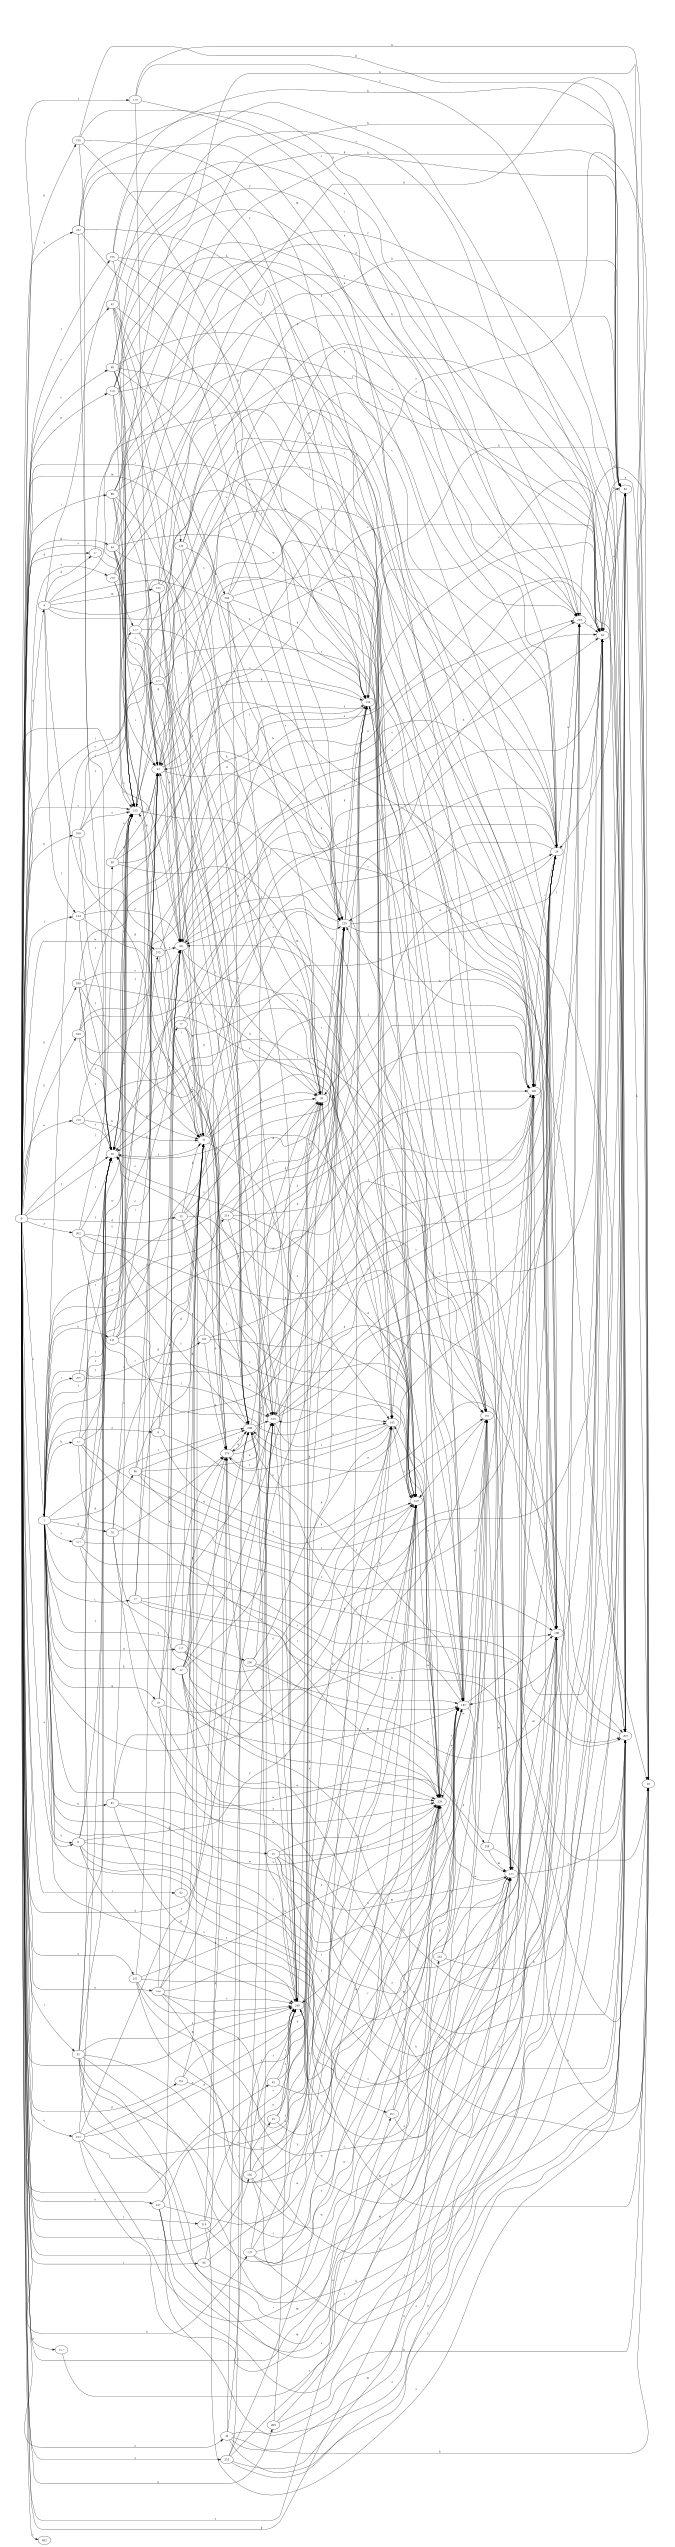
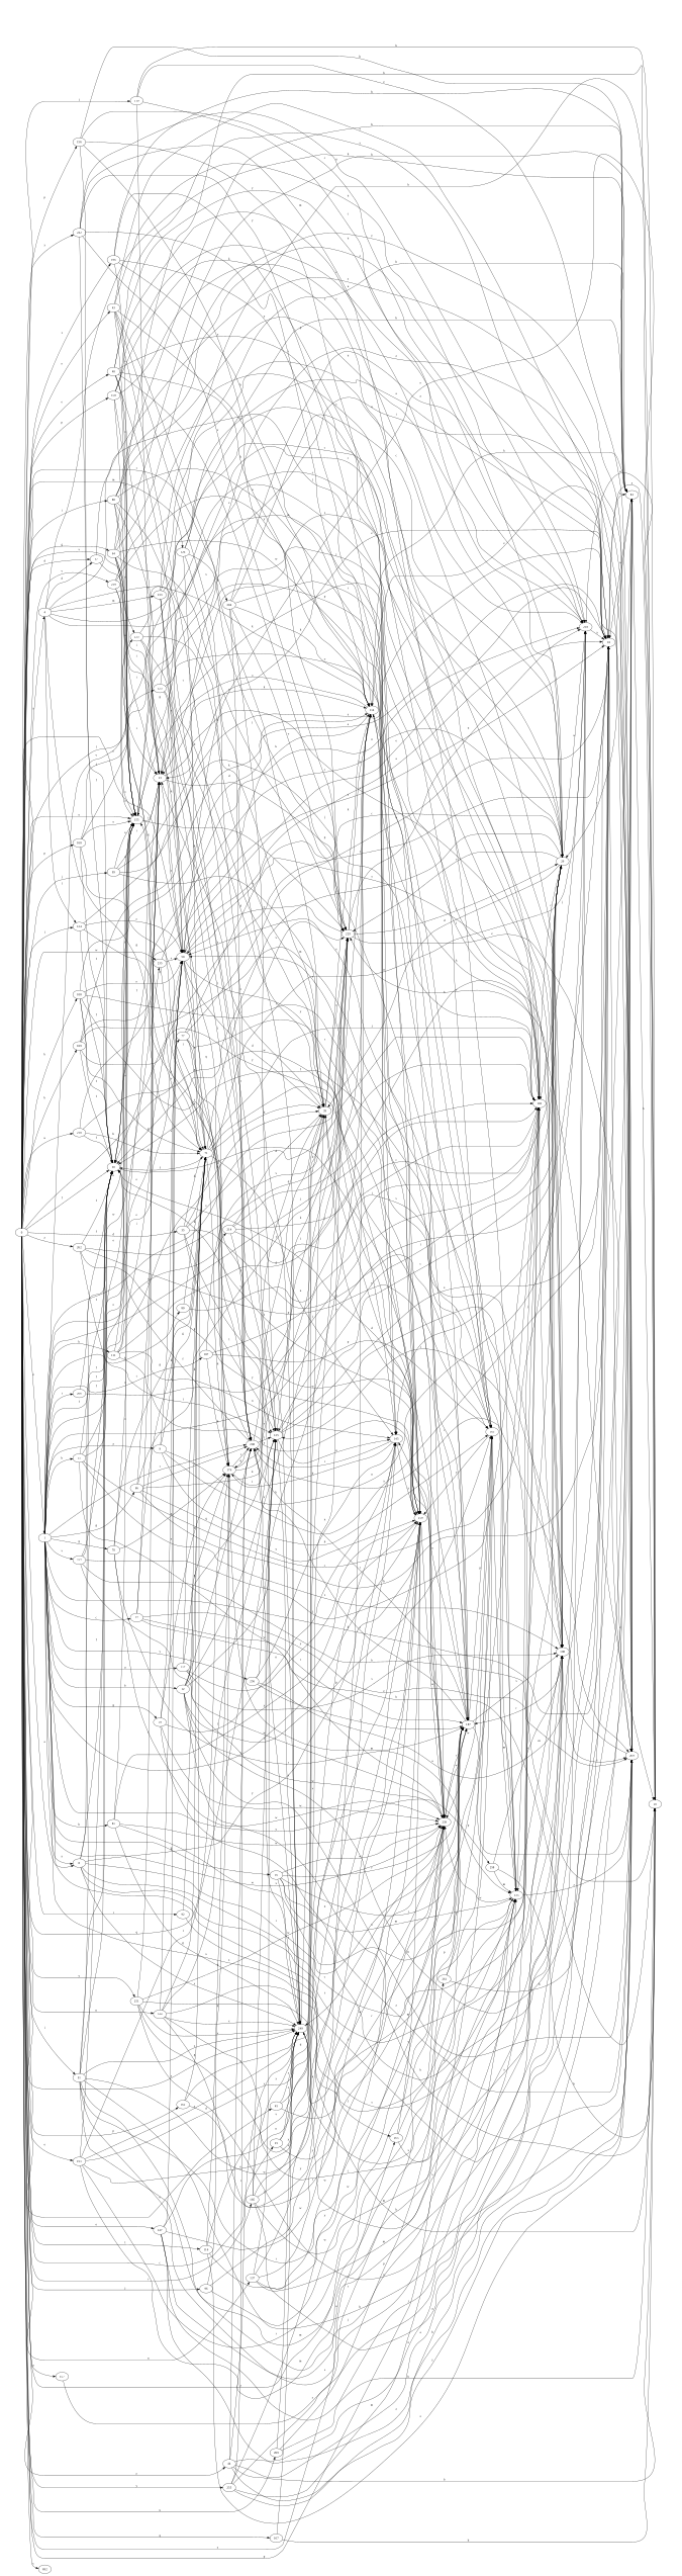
  strict digraph {
    fontname="Liberation Serif"
    rankdir=LR
    node [fontname="Liberation Serif"]
    edge [fontname="Liberation Serif"]
    0
    1
    4
    8
    25
    35
    37
    40
    43
    44
    45
    50
    60
    64
    77
    88
    91
    92
    96
    99
    108
    109
    116
    119
    123
    124
    126
    137
    144
    147
    151
    155
    156
    157
    158
    160
    162
    165
+   167
    176
    185
    n42 [label=692]
    196
    204
    209
    210
    219
    223
    235
    242
    249
    251
    255
    261
    262
    265
    9
    10
    11
    12
    16
    27
    66
    69
    70
+   80
    81
    82
    103
    111
    206
    207
    208
    214
    217
    227
    229
    239
    256
    258
    259
    269
    39
    71
    133
    135
    198
    29
    187
    218
    125
    114
    20
    93
    145
    0 -> 1 [label=a]
    0 -> 4 [label=a]
    0 -> 8 [label=a]
    0 -> 25 [label=c]
    0 -> 35 [label=d]
    0 -> 37 [label=d]
    0 -> 40 [label=e]
    0 -> 43 [label=e]
    0 -> 44 [label=e]
    0 -> 45 [label=e]
    0 -> 50 [label=e]
    0 -> 60 [label=f]
    0 -> 64 [label=g]
    0 -> 77 [label=h]
    0 -> 88 [label=i]
    0 -> 91 [label=i]
    0 -> 92 [label=i]
    0 -> 96 [label=j]
-   262 -> 99 [label=j]
+   0 -> 99 [label=j]
    0 -> 108 [label=k]
    0 -> 109 [label=k]
    0 -> 116 [label=l]
    0 -> 119 [label=l]
    0 -> 123 [label=l]
    0 -> 124 [label=l]
    0 -> 126 [label=m]
    0 -> 137 [label=n]
    0 -> 144 [label=n]
    0 -> 147 [label=o]
    0 -> 151 [label=o]
    0 -> 155 [label=o]
    0 -> 156 [label=p]
    0 -> 157 [label=p]
    0 -> 158 [label=p]
    0 -> 160 [label=p]
    0 -> 162 [label=p]
    0 -> 165 [label=p]
+   0 -> 167 [label=q]
    0 -> 176 [label=q]
    0 -> 185 [label=r]
    0 -> n42 [label=s]
    0 -> 196 [label=s]
    0 -> 204 [label=t]
    0 -> 209 [label=u]
    0 -> 210 [label=u]
    0 -> 219 [label=v]
    0 -> 223 [label=v]
    0 -> 235 [label=w]
    0 -> 242 [label=x]
    0 -> 249 [label=x]
    0 -> 251 [label=y]
    0 -> 255 [label=y]
    0 -> 261 [label=z]
    0 -> 262 [label=z]
    0 -> 265 [label=z]
    1 -> 8 [label=a]
    1 -> 60 [label=f]
    1 -> 223 [label=v]
    1 -> 235 [label=w]
    1 -> 265 [label=z]
    1 -> 9 [label=a]
    1 -> 10 [label=a]
    1 -> 11 [label=b]
    1 -> 12 [label=b]
    1 -> 16 [label=b]
    1 -> 27 [label=c]
    1 -> 66 [label=g]
    1 -> 69 [label=g]
    1 -> 70 [label=g]
+   1 -> 80 [label=h]
    1 -> 81 [label=h]
    1 -> 82 [label=h]
    1 -> 103 [label=j]
    1 -> 111 [label=k]
    1 -> 206 [label=t]
    1 -> 207 [label=t]
    1 -> 208 [label=t]
    1 -> 214 [label=u]
    1 -> 217 [label=u]
    1 -> 227 [label=v]
    1 -> 229 [label=v]
    1 -> 239 [label=w]
    1 -> 256 [label=y]
    1 -> 258 [label=y]
    1 -> 259 [label=y]
    1 -> 269 [label=z]
    4 -> 37 [label=d]
    4 -> 124 [label=l]
    4 -> 82 [label=h]
    4 -> 269 [label=z]
    4 -> 39 [label=d]
    4 -> 71 [label=g]
    4 -> 133 [label=m]
    4 -> 135 [label=m]
    4 -> 198 [label=s]
    8 -> 60 [label=f]
    8 -> 155 [label=o]
    8 -> 249 [label=x]
    8 -> 259 [label=y]
    8 -> 198 [label=s]
    8 -> 29 [label=c]
    8 -> 187 [label=r]
    25 -> 249 [label=x]
    25 -> 229 [label=v]
    25 -> 187 [label=r]
    35 -> 165 [label=p]
    35 -> 103 [label=j]
    35 -> 239 [label=w]
    35 -> 71 [label=g]
    35 -> 218 [label=u]
    35 -> 125 [label=l]
    37 -> 103 [label=j]
    37 -> 71 [label=g]
    40 -> 155 [label=o]
    40 -> 10 [label=a]
    40 -> 208 [label=t]
    40 -> 229 [label=v]
    40 -> 71 [label=g]
    40 -> 187 [label=r]
    40 -> 218 [label=u]
    40 -> 114 [label=k]
    43 -> 155 [label=o]
    43 -> 249 [label=x]
    43 -> 10 [label=a]
    43 -> 208 [label=t]
    43 -> 39 [label=d]
    43 -> 218 [label=u]
    43 -> 114 [label=k]
    44 -> 249 [label=x]
    44 -> 10 [label=a]
    44 -> 208 [label=t]
    44 -> 269 [label=z]
    44 -> 218 [label=u]
    44 -> 20 [label=b]
    45 -> 249 [label=x]
    45 -> 239 [label=w]
    45 -> 39 [label=d]
    50 -> 176 [label=q]
    50 -> 10 [label=a]
    50 -> 259 [label=y]
    50 -> 39 [label=d]
    50 -> 71 [label=g]
    50 -> 198 [label=s]
    50 -> 114 [label=k]
    60 -> 155 [label=o]
    60 -> 187 [label=r]
    64 -> 155 [label=o]
    64 -> 176 [label=q]
    64 -> 82 [label=h]
    64 -> 229 [label=v]
    64 -> 239 [label=w]
    64 -> 269 [label=z]
    64 -> 71 [label=g]
    64 -> 20 [label=b]
    64 -> 93 [label=i]
    77 -> 10 [label=a]
    77 -> 208 [label=t]
    77 -> 71 [label=g]
    77 -> 29 [label=c]
    77 -> 187 [label=r]
    88 -> 50 [label=e]
    88 -> 155 [label=o]
    88 -> 10 [label=a]
    88 -> 82 [label=h]
    88 -> 39 [label=d]
    88 -> 218 [label=u]
    88 -> 93 [label=i]
    88 -> 145 [label=n]
    91 -> 50 [label=e]
    91 -> 60 [label=f]
    91 -> 249 [label=x]
    91 -> 82 [label=h]
    91 -> 239 [label=w]
    91 -> 135 [label=m]
    91 -> 198 [label=s]
    91 -> 187 [label=r]
    91 -> 218 [label=u]
    91 -> 93 [label=i]
    92 -> 71 [label=g]
    92 -> 198 [label=s]
    96 -> 176 [label=q]
    96 -> 239 [label=w]
    96 -> 259 [label=y]
    99 -> 155 [label=o]
    99 -> 103 [label=j]
    99 -> 269 [label=z]
    99 -> 93 [label=i]
    99 -> 145 [label=n]
    108 -> 50 [label=e]
    108 -> 60 [label=f]
    108 -> 249 [label=x]
    108 -> 10 [label=a]
    108 -> 71 [label=g]
    108 -> 187 [label=r]
    109 -> 60 [label=f]
    109 -> 259 [label=y]
    109 -> 135 [label=m]
    109 -> 29 [label=c]
    109 -> 114 [label=k]
    116 -> 176 [label=q]
    116 -> 229 [label=v]
    116 -> 239 [label=w]
    116 -> 269 [label=z]
    119 -> 269 [label=z]
    119 -> 29 [label=c]
    119 -> 20 [label=b]
    119 -> 93 [label=i]
    123 -> 50 [label=e]
    123 -> 165 [label=p]
    123 -> 82 [label=h]
    123 -> 125 [label=l]
    124 -> 50 [label=e]
    124 -> 60 [label=f]
    124 -> 10 [label=a]
    124 -> 208 [label=t]
    126 -> 249 [label=x]
    126 -> 10 [label=a]
    126 -> 103 [label=j]
    126 -> 229 [label=v]
    126 -> 71 [label=g]
    137 -> 239 [label=w]
    137 -> 259 [label=y]
    137 -> 135 [label=m]
    137 -> 125 [label=l]
    137 -> 114 [label=k]
    144 -> 50 [label=e]
    144 -> 249 [label=x]
    144 -> 103 [label=j]
    144 -> 259 [label=y]
    144 -> 71 [label=g]
    144 -> 187 [label=r]
    144 -> 125 [label=l]
    147 -> 50 [label=e]
    147 -> 103 [label=j]
    147 -> 239 [label=w]
    147 -> 269 [label=z]
    147 -> 20 [label=b]
    147 -> 145 [label=n]
    151 -> 60 [label=f]
    151 -> 249 [label=x]
    151 -> 39 [label=d]
    151 -> 135 [label=m]
    151 -> 187 [label=r]
    151 -> 125 [label=l]
    151 -> 145 [label=n]
    155 -> 60 [label=f]
    155 -> 103 [label=j]
    155 -> 229 [label=v]
    155 -> 29 [label=c]
    155 -> 93 [label=i]
    156 -> 60 [label=f]
    156 -> 82 [label=h]
    156 -> 229 [label=v]
    156 -> 259 [label=y]
    156 -> 29 [label=c]
    157 -> 198 [label=s]
    158 -> 155 [label=o]
    158 -> 103 [label=j]
-   158 -> 135 [label=m]
    158 -> 198 [label=s]
    158 -> 29 [label=c]
    158 -> 218 [label=u]
    158 -> 93 [label=i]
    160 -> 60 [label=f]
    160 -> 155 [label=o]
    160 -> 198 [label=s]
    160 -> 29 [label=c]
    160 -> 125 [label=l]
    162 -> 249 [label=x]
    162 -> 259 [label=y]
    162 -> 71 [label=g]
    165 -> 50 [label=e]
    165 -> 60 [label=f]
    165 -> 239 [label=w]
    165 -> 259 [label=y]
    165 -> 135 [label=m]
+   167 -> 249 [label=x]
+   167 -> 20 [label=b]
    176 -> 208 [label=t]
    176 -> 39 [label=d]
    176 -> 135 [label=m]
    176 -> 125 [label=l]
    176 -> 114 [label=k]
    185 -> 249 [label=x]
    185 -> 10 [label=a]
    185 -> 259 [label=y]
    185 -> 135 [label=m]
    185 -> 125 [label=l]
    185 -> 145 [label=n]
    196 -> 155 [label=o]
    196 -> 165 [label=p]
    196 -> 82 [label=h]
    196 -> 259 [label=y]
    196 -> 114 [label=k]
    204 -> 10 [label=a]
    204 -> 208 [label=t]
    204 -> 229 [label=v]
    204 -> 29 [label=c]
    204 -> 187 [label=r]
    204 -> 125 [label=l]
    204 -> 114 [label=k]
    209 -> 165 [label=p]
    209 -> 249 [label=x]
    209 -> 103 [label=j]
    210 -> 60 [label=f]
    210 -> 10 [label=a]
    210 -> 239 [label=w]
    210 -> 71 [label=g]
    219 -> 155 [label=o]
    219 -> 259 [label=y]
    219 -> 198 [label=s]
    219 -> 93 [label=i]
    223 -> 249 [label=x]
    223 -> 39 [label=d]
    223 -> 114 [label=k]
    223 -> 93 [label=i]
    235 -> 50 [label=e]
    235 -> 176 [label=q]
    235 -> 218 [label=u]
    242 -> 60 [label=f]
    242 -> 229 [label=v]
    242 -> 259 [label=y]
    242 -> 135 [label=m]
    242 -> 218 [label=u]
    242 -> 114 [label=k]
    249 -> 39 [label=d]
    249 -> 135 [label=m]
    249 -> 198 [label=s]
    251 -> 249 [label=x]
    251 -> 239 [label=w]
    251 -> 269 [label=z]
    251 -> 29 [label=c]
    251 -> 20 [label=b]
    251 -> 93 [label=i]
    255 -> 82 [label=h]
    255 -> 208 [label=t]
    255 -> 259 [label=y]
    255 -> 135 [label=m]
    255 -> 187 [label=r]
    261 -> 165 [label=p]
    261 -> 82 [label=h]
    261 -> 187 [label=r]
    262 -> 60 [label=f]
    262 -> 165 [label=p]
    262 -> 103 [label=j]
    262 -> 259 [label=y]
    262 -> 125 [label=l]
    265 -> 165 [label=p]
    265 -> 10 [label=a]
    265 -> 259 [label=y]
    9 -> 50 [label=e]
    9 -> 165 [label=p]
+   9 -> 10 [label=a]
    9 -> 71 [label=g]
    9 -> 218 [label=u]
    10 -> 50 [label=e]
    10 -> 60 [label=f]
    10 -> 82 [label=h]
    10 -> 269 [label=z]
    11 -> 50 [label=e]
    11 -> 60 [label=f]
    11 -> 155 [label=o]
    11 -> 239 [label=w]
    11 -> 198 [label=s]
    11 -> 29 [label=c]
    12 -> 165 [label=p]
    12 -> 176 [label=q]
    12 -> 82 [label=h]
    12 -> 208 [label=t]
    12 -> 229 [label=v]
    12 -> 269 [label=z]
    12 -> 71 [label=g]
    12 -> 114 [label=k]
    12 -> 20 [label=b]
    16 -> 249 [label=x]
    16 -> 10 [label=a]
    16 -> 103 [label=j]
    16 -> 239 [label=w]
    16 -> 135 [label=m]
    16 -> 187 [label=r]
    27 -> 269 [label=z]
    27 -> 71 [label=g]
    27 -> 187 [label=r]
    27 -> 20 [label=b]
    27 -> 93 [label=i]
    66 -> 82 [label=h]
    66 -> 208 [label=t]
    66 -> 229 [label=v]
    66 -> 259 [label=y]
    66 -> 114 [label=k]
    66 -> 93 [label=i]
    69 -> 50 [label=e]
    69 -> 176 [label=q]
    69 -> 239 [label=w]
    69 -> 269 [label=z]
    69 -> 145 [label=n]
    70 -> 155 [label=o]
    70 -> 176 [label=q]
    70 -> 239 [label=w]
    70 -> 71 [label=g]
    70 -> 187 [label=r]
+   80 -> 103 [label=j]
+   80 -> 71 [label=g]
    81 -> 155 [label=o]
    81 -> 249 [label=x]
    81 -> 239 [label=w]
    81 -> 259 [label=y]
    81 -> 29 [label=c]
    82 -> 10 [label=a]
    82 -> 29 [label=c]
    82 -> 114 [label=k]
    82 -> 20 [label=b]
    103 -> 198 [label=s]
    103 -> 29 [label=c]
    103 -> 114 [label=k]
    103 -> 93 [label=i]
    111 -> 155 [label=o]
    111 -> 103 [label=j]
    111 -> 259 [label=y]
    111 -> 39 [label=d]
    111 -> 93 [label=i]
    111 -> 145 [label=n]
    206 -> 60 [label=f]
    206 -> 103 [label=j]
    207 -> 165 [label=p]
    207 -> 176 [label=q]
    207 -> 103 [label=j]
    207 -> 229 [label=v]
    208 -> 60 [label=f]
    208 -> 176 [label=q]
    208 -> 249 [label=x]
    208 -> 39 [label=d]
    208 -> 187 [label=r]
    208 -> 125 [label=l]
    214 -> 208 [label=t]
    214 -> 39 [label=d]
    214 -> 198 [label=s]
    214 -> 29 [label=c]
    214 -> 20 [label=b]
    217 -> 229 [label=v]
    217 -> 239 [label=w]
    217 -> 259 [label=y]
    217 -> 71 [label=g]
    217 -> 198 [label=s]
    227 -> 60 [label=f]
    227 -> 155 [label=o]
    227 -> 103 [label=j]
    227 -> 239 [label=w]
    227 -> 20 [label=b]
    229 -> 50 [label=e]
    229 -> 269 [label=z]
    229 -> 29 [label=c]
    229 -> 218 [label=u]
    229 -> 114 [label=k]
    239 -> 50 [label=e]
    239 -> 60 [label=f]
    239 -> 249 [label=x]
    239 -> 187 [label=r]
    256 -> 10 [label=a]
    256 -> 187 [label=r]
    256 -> 125 [label=l]
    256 -> 145 [label=n]
    258 -> 135 [label=m]
    258 -> 198 [label=s]
    258 -> 20 [label=b]
    259 -> 60 [label=f]
    259 -> 239 [label=w]
    259 -> 39 [label=d]
    269 -> 208 [label=t]
    269 -> 93 [label=i]
    39 -> 229 [label=v]
    39 -> 259 [label=y]
    39 -> 125 [label=l]
    39 -> 114 [label=k]
    39 -> 93 [label=i]
    71 -> 60 [label=f]
    71 -> 155 [label=o]
    71 -> 176 [label=q]
    71 -> 103 [label=j]
    71 -> 229 [label=v]
    71 -> 39 [label=d]
    71 -> 187 [label=r]
    71 -> 145 [label=n]
    133 -> 50 [label=e]
    133 -> 82 [label=h]
    133 -> 39 [label=d]
    133 -> 218 [label=u]
    133 -> 125 [label=l]
    133 -> 20 [label=b]
    135 -> 155 [label=o]
    135 -> 249 [label=x]
    135 -> 103 [label=j]
    135 -> 239 [label=w]
    135 -> 269 [label=z]
    198 -> 229 [label=v]
    198 -> 269 [label=z]
    198 -> 135 [label=m]
    198 -> 187 [label=r]
    198 -> 125 [label=l]
    198 -> 93 [label=i]
    29 -> 60 [label=f]
    29 -> 229 [label=v]
    29 -> 39 [label=d]
    29 -> 218 [label=u]
    29 -> 125 [label=l]
    29 -> 93 [label=i]
    29 -> 145 [label=n]
    187 -> 165 [label=p]
    187 -> 208 [label=t]
    187 -> 239 [label=w]
    187 -> 269 [label=z]
    187 -> 198 [label=s]
    187 -> 145 [label=n]
    218 -> 10 [label=a]
    218 -> 103 [label=j]
    125 -> 249 [label=x]
    125 -> 10 [label=a]
    125 -> 269 [label=z]
    125 -> 29 [label=c]
    125 -> 145 [label=n]
    114 -> 155 [label=o]
    114 -> 103 [label=j]
    114 -> 269 [label=z]
    114 -> 145 [label=n]
    20 -> 50 [label=e]
    20 -> 10 [label=a]
    20 -> 218 [label=u]
    93 -> 50 [label=e]
    93 -> 60 [label=f]
    93 -> 165 [label=p]
    93 -> 269 [label=z]
    93 -> 114 [label=k]
    145 -> 176 [label=q]
    145 -> 208 [label=t]
    145 -> 259 [label=y]
  }
